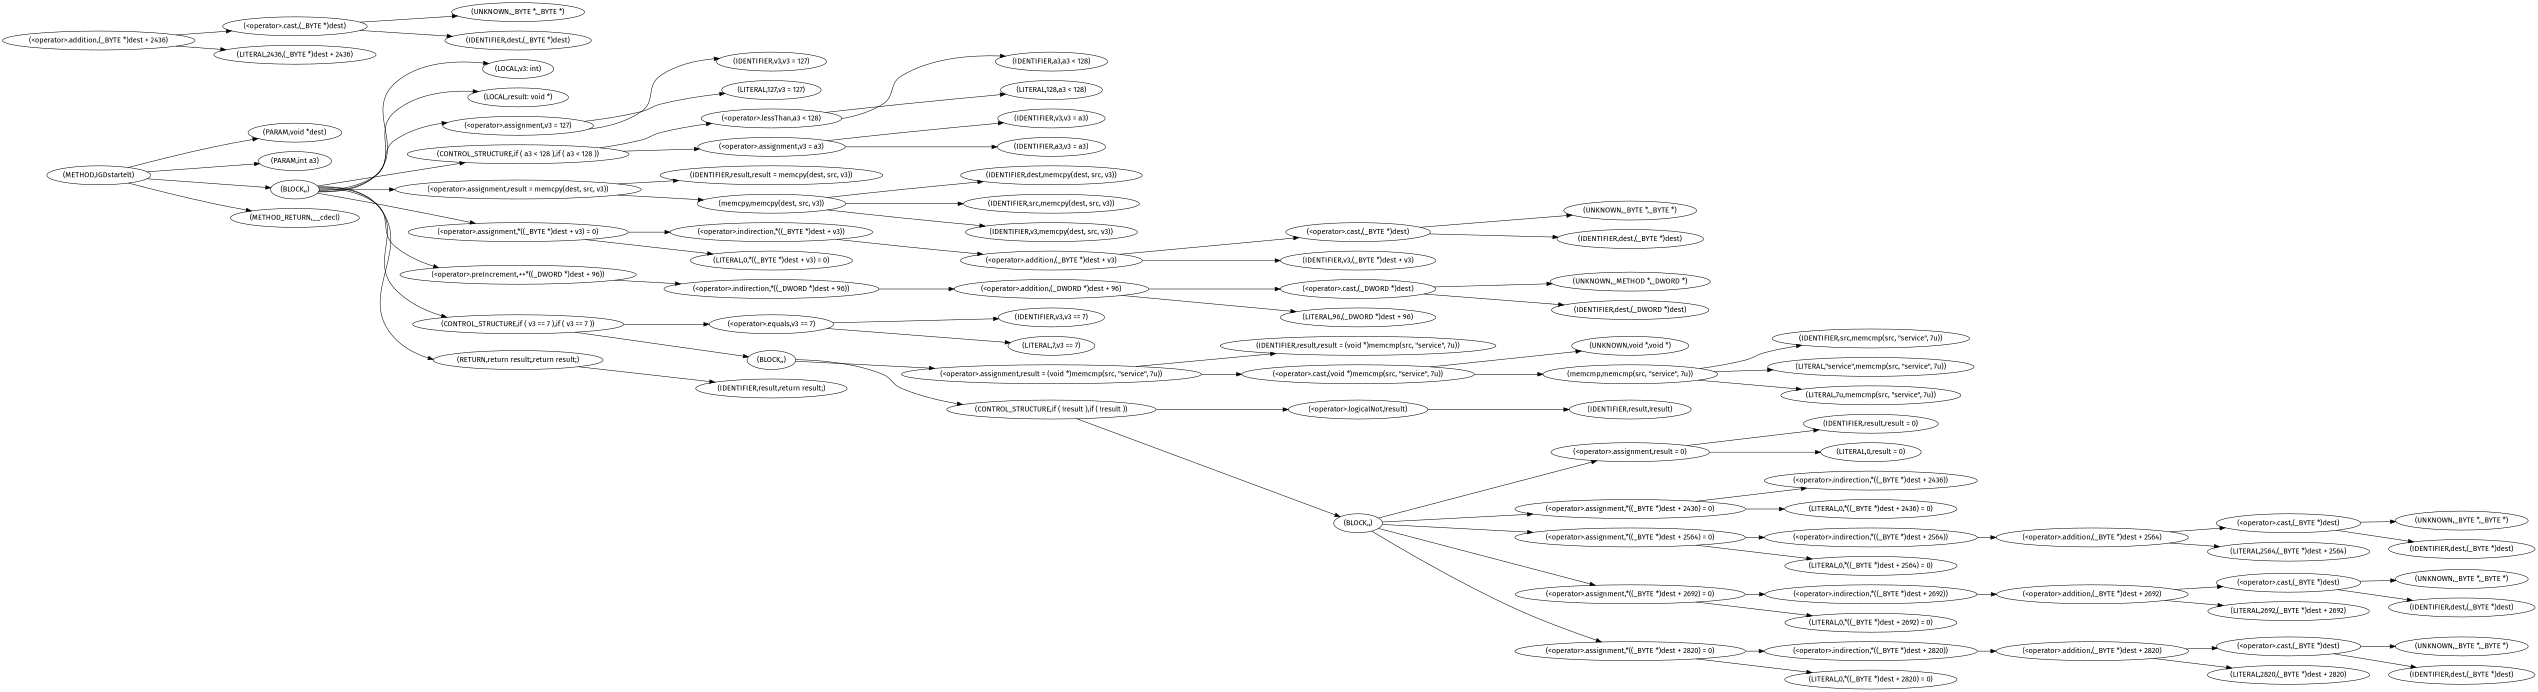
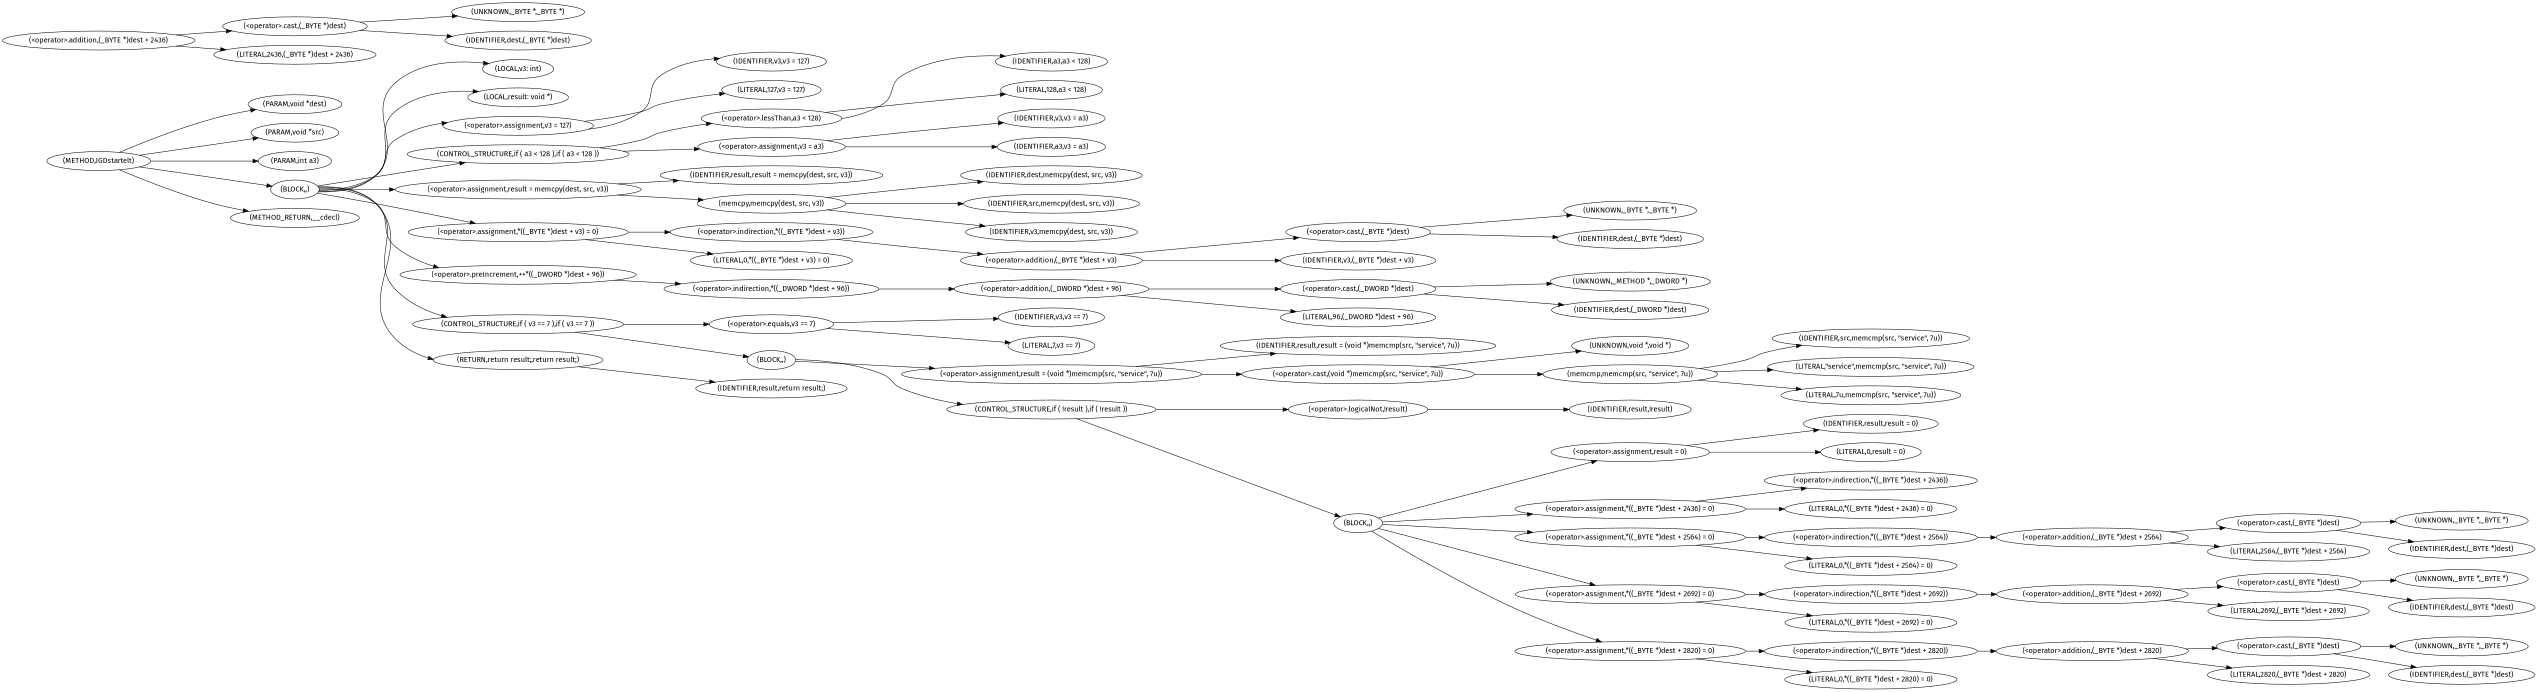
  digraph {
    fontname="Fira Sans"
    rankdir=LR
    node [fontname="Fira Sans"]
    edge [fontname="Fira Sans"]
    n1 [label="(METHOD,IGDstartelt)"]
    n2 [label="(PARAM,void *dest)"]
+   n3 [label="(PARAM,void *src)"]
    n4 [label="(PARAM,int a3)"]
    n5 [label="(BLOCK,,)"]
    n6 [label="(METHOD_RETURN,__cdecl)"]
    n7 [label="(LOCAL,v3: int)"]
    n8 [label="(LOCAL,result: void *)"]
    n9 [label="(<operator>.assignment,v3 = 127)"]
    n10 [label="(CONTROL_STRUCTURE,if ( a3 < 128 ),if ( a3 < 128 ))"]
    n11 [label="(<operator>.assignment,result = memcpy(dest, src, v3))"]
    n12 [label="(<operator>.assignment,*((_BYTE *)dest + v3) = 0)"]
    n13 [label="(<operator>.preIncrement,++*((_DWORD *)dest + 96))"]
    n14 [label="(CONTROL_STRUCTURE,if ( v3 == 7 ),if ( v3 == 7 ))"]
    n15 [label="(RETURN,return result;,return result;)"]
    n16 [label="(IDENTIFIER,v3,v3 = 127)"]
    n17 [label="(LITERAL,127,v3 = 127)"]
    n18 [label="(<operator>.lessThan,a3 < 128)"]
    n19 [label="(<operator>.assignment,v3 = a3)"]
    n20 [label="(IDENTIFIER,result,result = memcpy(dest, src, v3))"]
    n21 [label="(memcpy,memcpy(dest, src, v3))"]
    n22 [label="(<operator>.indirection,*((_BYTE *)dest + v3))"]
    n23 [label="(LITERAL,0,*((_BYTE *)dest + v3) = 0)"]
    n24 [label="(<operator>.indirection,*((_DWORD *)dest + 96))"]
    n25 [label="(<operator>.equals,v3 == 7)"]
    n26 [label="(BLOCK,,)"]
    n27 [label="(IDENTIFIER,result,return result;)"]
    n28 [label="(IDENTIFIER,a3,a3 < 128)"]
    n29 [label="(LITERAL,128,a3 < 128)"]
    n30 [label="(IDENTIFIER,v3,v3 = a3)"]
    n31 [label="(IDENTIFIER,a3,v3 = a3)"]
    n32 [label="(IDENTIFIER,dest,memcpy(dest, src, v3))"]
    n33 [label="(IDENTIFIER,src,memcpy(dest, src, v3))"]
    n34 [label="(IDENTIFIER,v3,memcpy(dest, src, v3))"]
    n35 [label="(<operator>.addition,(_BYTE *)dest + v3)"]
    n36 [label="(<operator>.cast,(_BYTE *)dest)"]
    n37 [label="(IDENTIFIER,v3,(_BYTE *)dest + v3)"]
    n38 [label="(UNKNOWN,_BYTE *,_BYTE *)"]
    n39 [label="(IDENTIFIER,dest,(_BYTE *)dest)"]
    n40 [label="(<operator>.addition,(_DWORD *)dest + 96)"]
    n41 [label="(<operator>.cast,(_DWORD *)dest)"]
    n42 [label="(LITERAL,96,(_DWORD *)dest + 96)"]
    n43 [label="(UNKNOWN,_METHOD *,_DWORD *)"]
    n44 [label="(IDENTIFIER,dest,(_DWORD *)dest)"]
    n45 [label="(IDENTIFIER,v3,v3 == 7)"]
    n46 [label="(LITERAL,7,v3 == 7)"]
    n47 [label="(<operator>.assignment,result = (void *)memcmp(src, \"service\", 7u))"]
    n48 [label="(CONTROL_STRUCTURE,if ( !result ),if ( !result ))"]
    n49 [label="(IDENTIFIER,result,result = (void *)memcmp(src, \"service\", 7u))"]
    n50 [label="(<operator>.cast,(void *)memcmp(src, \"service\", 7u))"]
    n51 [label="(<operator>.logicalNot,!result)"]
    n52 [label="(BLOCK,,)"]
    n53 [label="(UNKNOWN,void *,void *)"]
    n54 [label="(memcmp,memcmp(src, \"service\", 7u))"]
    n55 [label="(IDENTIFIER,src,memcmp(src, \"service\", 7u))"]
    n56 [label="(LITERAL,\"service\",memcmp(src, \"service\", 7u))"]
    n57 [label="(LITERAL,7u,memcmp(src, \"service\", 7u))"]
    n58 [label="(IDENTIFIER,result,!result)"]
    n59 [label="(<operator>.assignment,result = 0)"]
    n60 [label="(<operator>.assignment,*((_BYTE *)dest + 2436) = 0)"]
    n61 [label="(<operator>.assignment,*((_BYTE *)dest + 2564) = 0)"]
    n62 [label="(<operator>.assignment,*((_BYTE *)dest + 2692) = 0)"]
    n63 [label="(<operator>.assignment,*((_BYTE *)dest + 2820) = 0)"]
    n64 [label="(IDENTIFIER,result,result = 0)"]
    n65 [label="(LITERAL,0,result = 0)"]
    n66 [label="(<operator>.indirection,*((_BYTE *)dest + 2436))"]
    n67 [label="(LITERAL,0,*((_BYTE *)dest + 2436) = 0)"]
    n68 [label="(<operator>.indirection,*((_BYTE *)dest + 2564))"]
    n69 [label="(LITERAL,0,*((_BYTE *)dest + 2564) = 0)"]
    n70 [label="(<operator>.indirection,*((_BYTE *)dest + 2692))"]
    n71 [label="(LITERAL,0,*((_BYTE *)dest + 2692) = 0)"]
    n72 [label="(<operator>.indirection,*((_BYTE *)dest + 2820))"]
    n73 [label="(LITERAL,0,*((_BYTE *)dest + 2820) = 0)"]
    n74 [label="(<operator>.addition,(_BYTE *)dest + 2436)"]
    n75 [label="(<operator>.cast,(_BYTE *)dest)"]
    n76 [label="(LITERAL,2436,(_BYTE *)dest + 2436)"]
    n77 [label="(UNKNOWN,_BYTE *,_BYTE *)"]
    n78 [label="(IDENTIFIER,dest,(_BYTE *)dest)"]
    n79 [label="(<operator>.addition,(_BYTE *)dest + 2564)"]
    n80 [label="(<operator>.cast,(_BYTE *)dest)"]
    n81 [label="(LITERAL,2564,(_BYTE *)dest + 2564)"]
    n82 [label="(UNKNOWN,_BYTE *,_BYTE *)"]
    n83 [label="(IDENTIFIER,dest,(_BYTE *)dest)"]
    n84 [label="(<operator>.addition,(_BYTE *)dest + 2692)"]
    n85 [label="(<operator>.cast,(_BYTE *)dest)"]
    n86 [label="(LITERAL,2692,(_BYTE *)dest + 2692)"]
    n87 [label="(UNKNOWN,_BYTE *,_BYTE *)"]
    n88 [label="(IDENTIFIER,dest,(_BYTE *)dest)"]
    n89 [label="(<operator>.addition,(_BYTE *)dest + 2820)"]
    n90 [label="(<operator>.cast,(_BYTE *)dest)"]
    n91 [label="(LITERAL,2820,(_BYTE *)dest + 2820)"]
    n92 [label="(UNKNOWN,_BYTE *,_BYTE *)"]
    n93 [label="(IDENTIFIER,dest,(_BYTE *)dest)"]
    n1 -> n2
+   n1 -> n3
    n1 -> n4
    n1 -> n5
    n1 -> n6
    n5 -> n7
    n5 -> n8
    n5 -> n9
    n5 -> n10
    n5 -> n11
    n5 -> n12
    n5 -> n13
    n5 -> n14
    n5 -> n15
    n9 -> n16
    n9 -> n17
    n10 -> n18
    n10 -> n19
    n11 -> n20
    n11 -> n21
    n12 -> n22
    n12 -> n23
    n13 -> n24
    n14 -> n25
    n14 -> n26
    n15 -> n27
    n18 -> n28
    n18 -> n29
    n19 -> n30
    n19 -> n31
    n21 -> n32
    n21 -> n33
    n21 -> n34
    n22 -> n35
    n24 -> n40
    n25 -> n45
    n25 -> n46
    n26 -> n47
    n26 -> n48
    n35 -> n36
    n35 -> n37
    n36 -> n38
    n36 -> n39
    n40 -> n41
    n40 -> n42
    n41 -> n43
    n41 -> n44
    n47 -> n49
    n47 -> n50
    n48 -> n51
    n48 -> n52
    n50 -> n53
    n50 -> n54
    n51 -> n58
    n52 -> n59
    n52 -> n60
    n52 -> n61
    n52 -> n62
    n52 -> n63
    n54 -> n55
    n54 -> n56
    n54 -> n57
    n59 -> n64
    n59 -> n65
    n60 -> n66
    n60 -> n67
    n61 -> n68
    n61 -> n69
    n62 -> n70
    n62 -> n71
    n63 -> n72
    n63 -> n73
    n68 -> n79
    n70 -> n84
    n72 -> n89
    n74 -> n75
    n74 -> n76
    n75 -> n77
    n75 -> n78
    n79 -> n80
    n79 -> n81
    n80 -> n82
    n80 -> n83
    n84 -> n85
    n84 -> n86
    n85 -> n87
    n85 -> n88
    n89 -> n90
    n89 -> n91
    n90 -> n92
    n90 -> n93
  }
